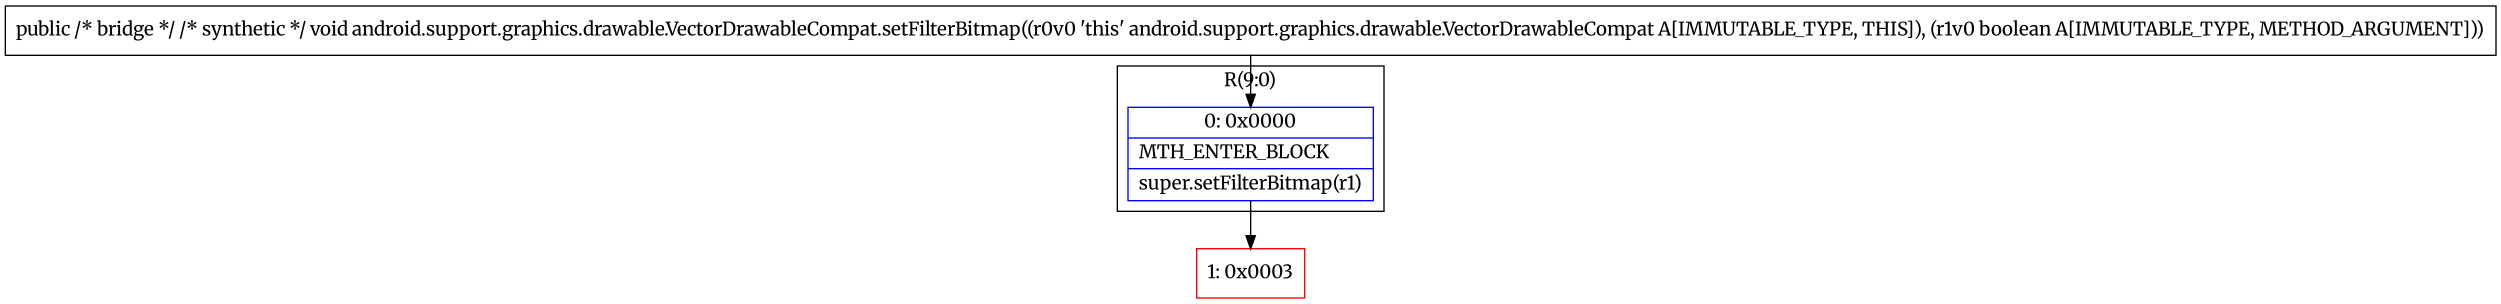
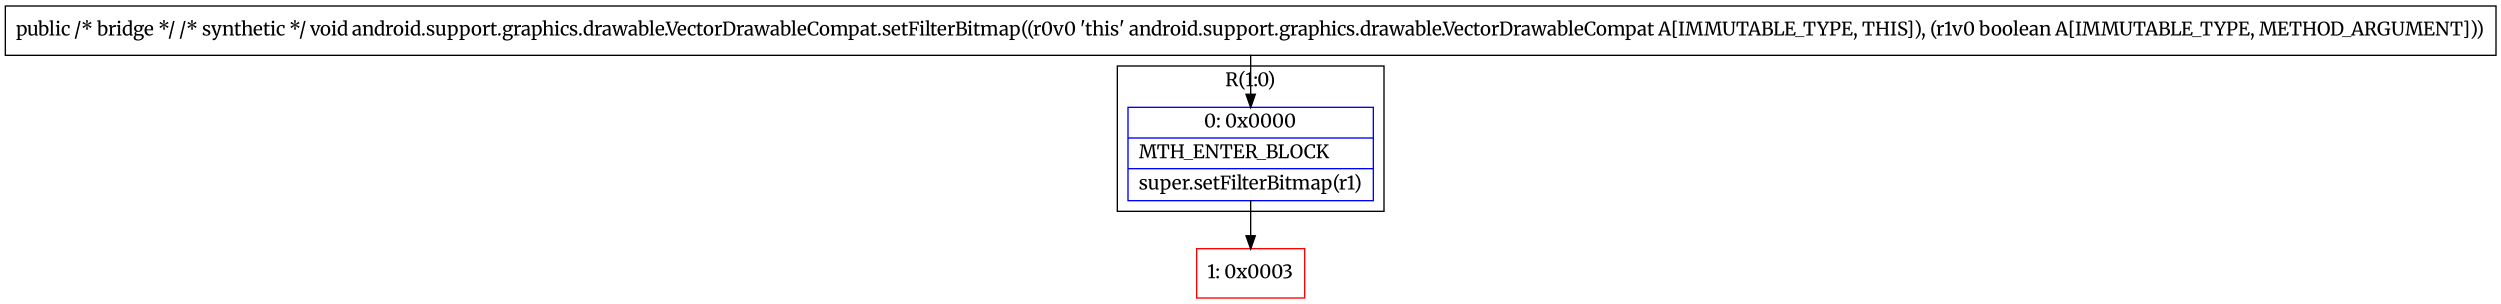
  digraph {
    fontname=Merriweather
    node [shape=record fontname=Merriweather]
    edge [fontname=Merriweather]
    n1 [color=blue label="{0\:\ 0x0000|MTH_ENTER_BLOCK\l|super.setFilterBitmap(r1)\l}"]
    n2 [color=red label="{1\:\ 0x0003}"]
    n3 [label="{public \/* bridge *\/ \/* synthetic *\/ void android.support.graphics.drawable.VectorDrawableCompat.setFilterBitmap((r0v0 'this' android.support.graphics.drawable.VectorDrawableCompat A[IMMUTABLE_TYPE, THIS]), (r1v0 boolean A[IMMUTABLE_TYPE, METHOD_ARGUMENT])) }"]
    subgraph cluster_1 {
-     label="R(9:0)"
+     label="R(1:0)"
      n1
    }
    n1 -> n2
    n3 -> n1
  }
